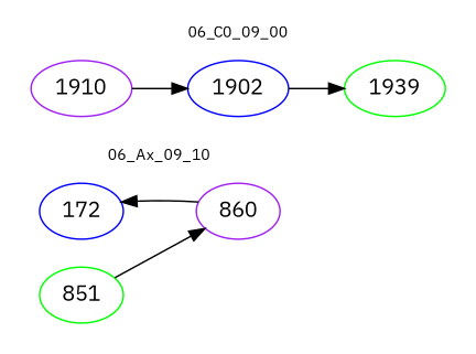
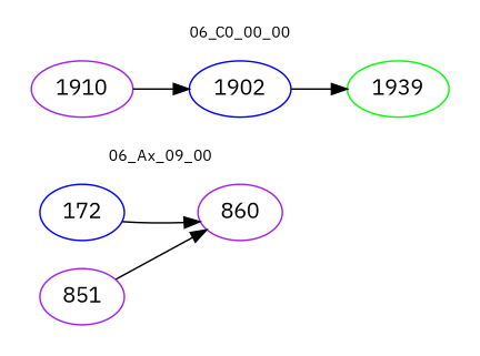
  digraph {
    fontname="IBM Plex Sans"
    rankdir=LR
    node [color=blue fontname="IBM Plex Sans"]
    edge [color=black fontname="IBM Plex Sans"]
    n1 [label=172]
    n2 [color=purple label=860]
-   n3 [color=green label=851]
+   n3 [color=purple label=851]
    n4 [color=purple label=1910]
    n5 [label=1902]
    n6 [color=green label=1939]
    subgraph cluster_1 {
      color=white
      fontsize=10
-     label="06_Ax_09_10"
+     label="06_Ax_09_00"
      n1
      n2
      n3
    }
    subgraph cluster_2 {
      color=white
      fontsize=10
-     label="06_C0_09_00"
+     label="06_C0_00_00"
      n4
      n5
      n6
    }
-   n2 -> n1
+   n1 -> n2
    n3 -> n2
    n4 -> n5
    n5 -> n6
  }
